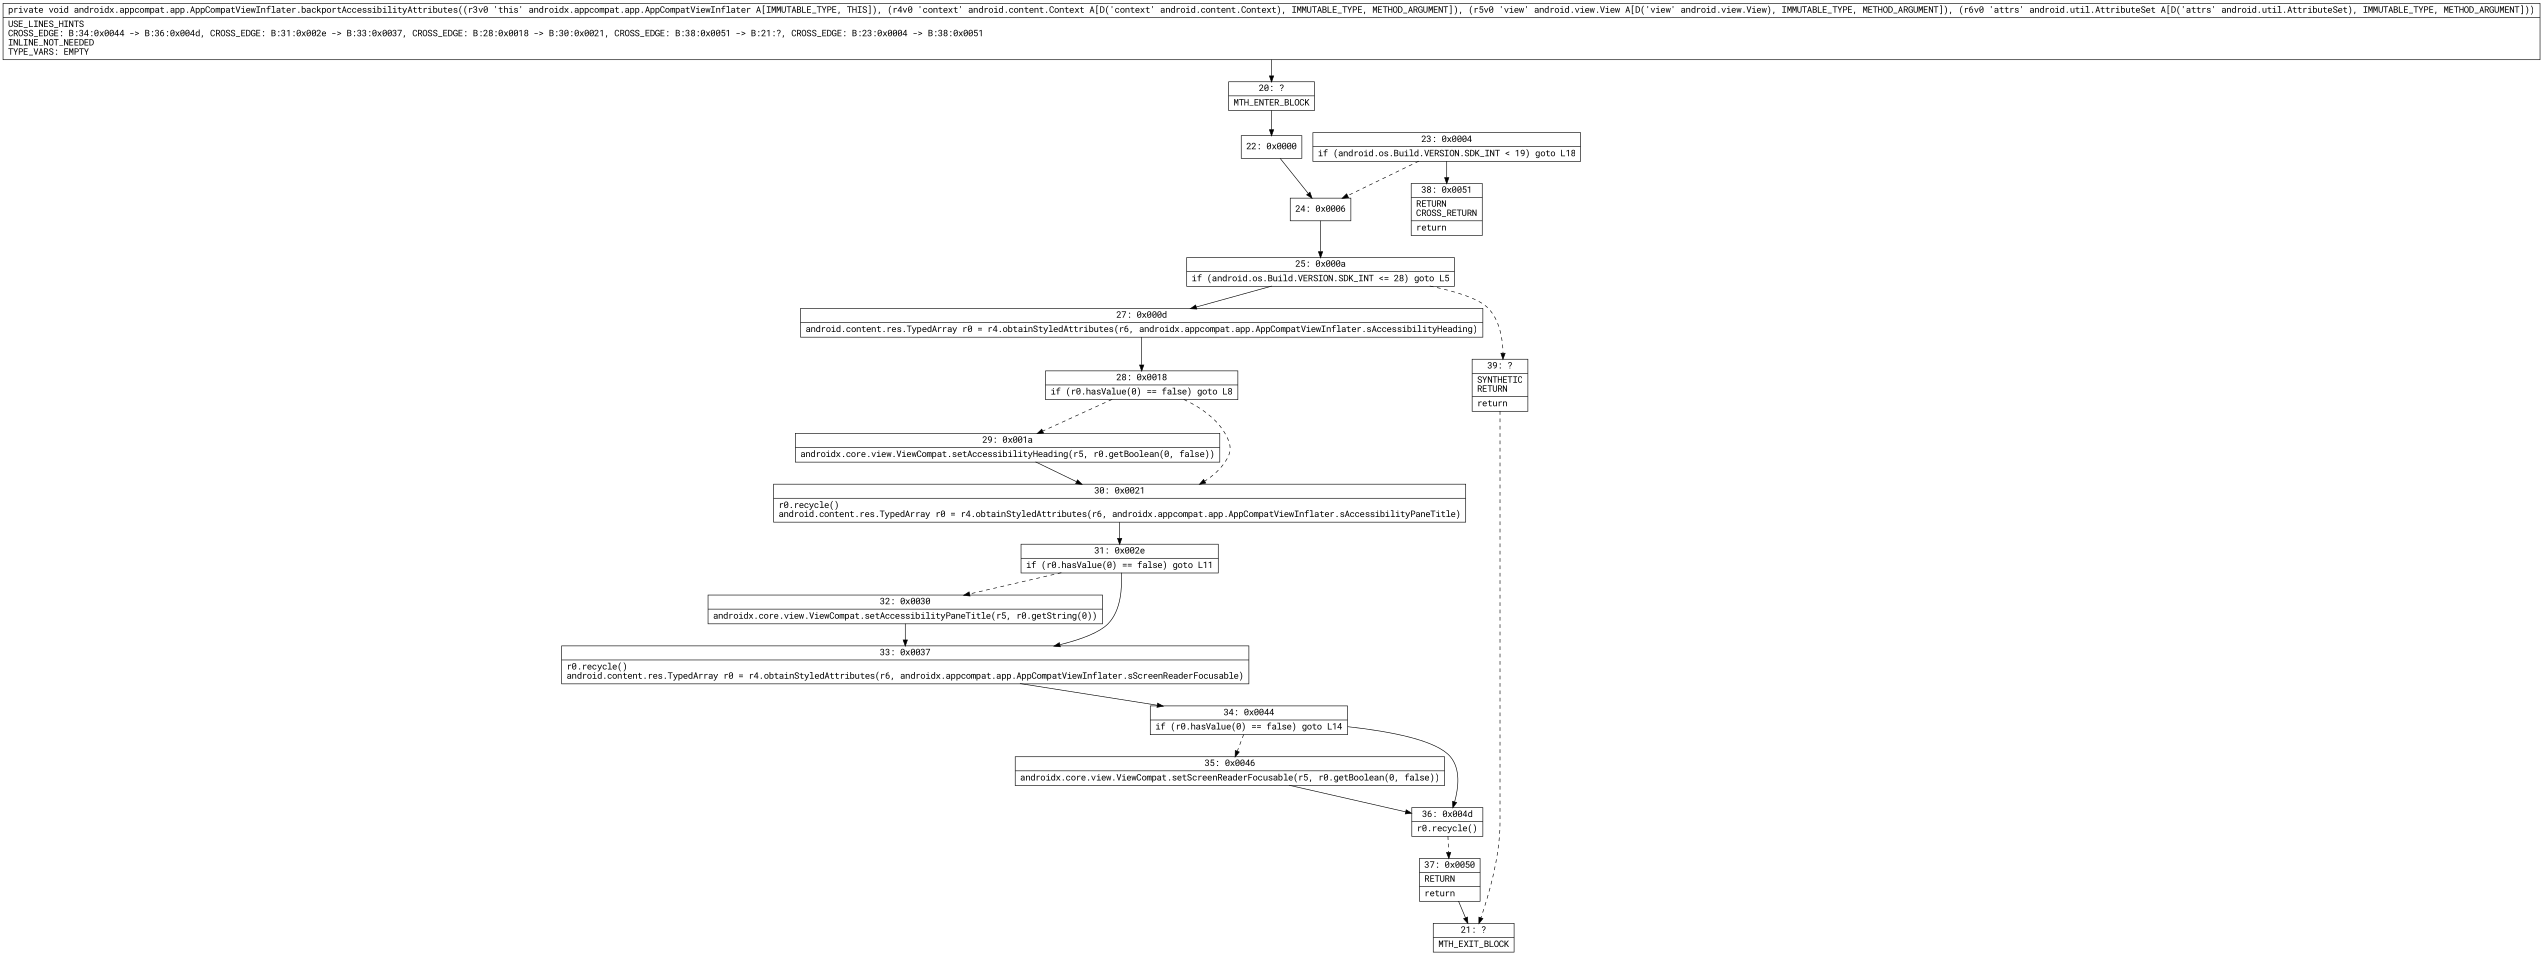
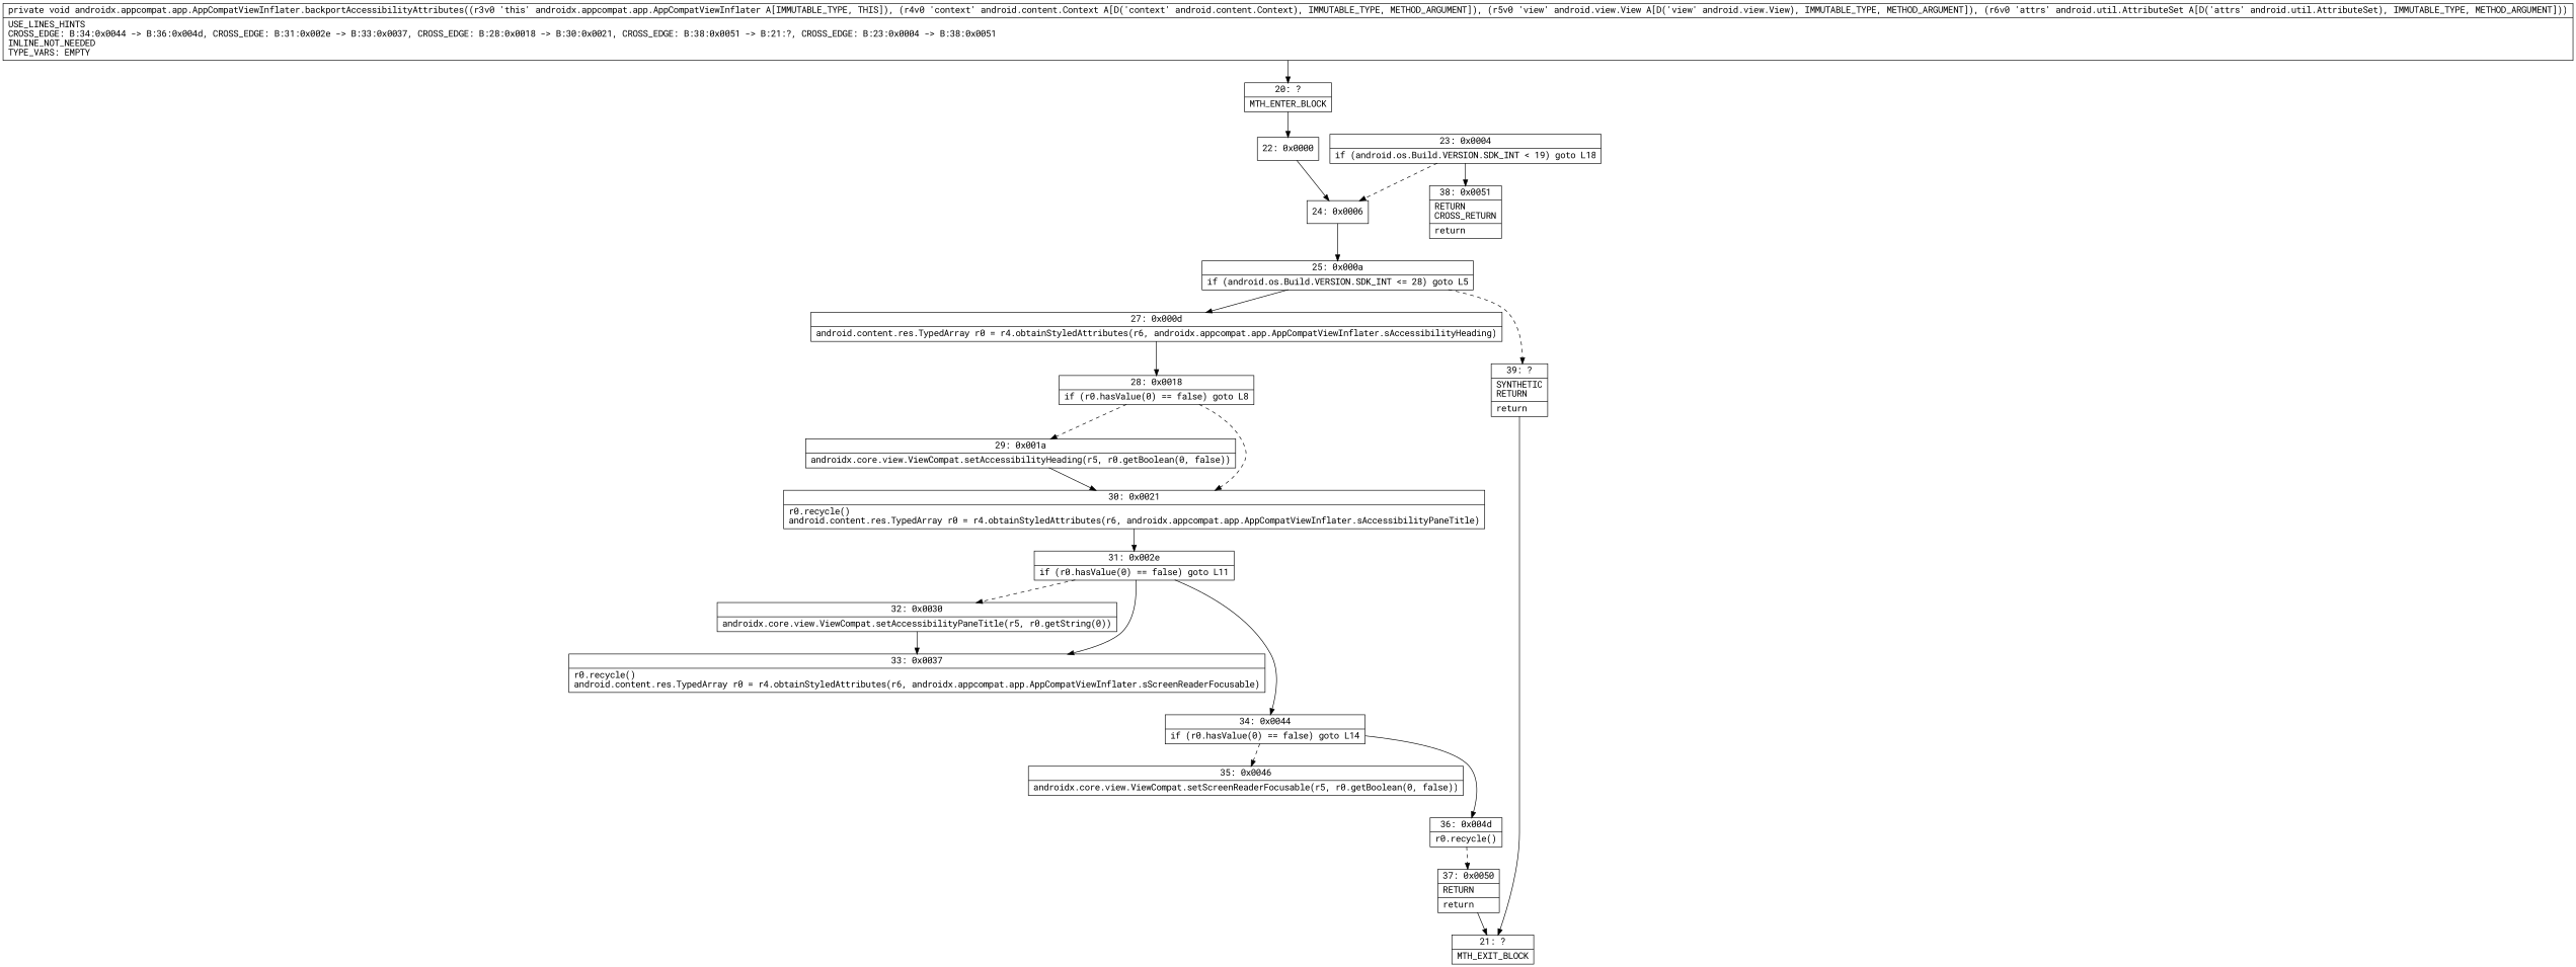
  digraph {
    fontname="Roboto Mono"
    node [fontname="Roboto Mono" shape=record]
    edge [fontname="Roboto Mono"]
    n1 [label="{20\:\ ?|MTH_ENTER_BLOCK\l}"]
    n2 [label="{22\:\ 0x0000}"]
    n3 [label="{24\:\ 0x0006}"]
    n4 [label="{23\:\ 0x0004|if (android.os.Build.VERSION.SDK_INT \< 19) goto L18\l}"]
    n5 [label="{38\:\ 0x0051|RETURN\lCROSS_RETURN\l|return\l}"]
    n6 [label="{25\:\ 0x000a|if (android.os.Build.VERSION.SDK_INT \<= 28) goto L5\l}"]
    n7 [label="{27\:\ 0x000d|android.content.res.TypedArray r0 = r4.obtainStyledAttributes(r6, androidx.appcompat.app.AppCompatViewInflater.sAccessibilityHeading)\l}"]
    n8 [label="{39\:\ ?|SYNTHETIC\lRETURN\l|return\l}"]
    n9 [label="{28\:\ 0x0018|if (r0.hasValue(0) == false) goto L8\l}"]
    n10 [label="{21\:\ ?|MTH_EXIT_BLOCK\l}"]
    n11 [label="{29\:\ 0x001a|androidx.core.view.ViewCompat.setAccessibilityHeading(r5, r0.getBoolean(0, false))\l}"]
    n12 [label="{30\:\ 0x0021|r0.recycle()\landroid.content.res.TypedArray r0 = r4.obtainStyledAttributes(r6, androidx.appcompat.app.AppCompatViewInflater.sAccessibilityPaneTitle)\l}"]
    n13 [label="{31\:\ 0x002e|if (r0.hasValue(0) == false) goto L11\l}"]
    n14 [label="{32\:\ 0x0030|androidx.core.view.ViewCompat.setAccessibilityPaneTitle(r5, r0.getString(0))\l}"]
    n15 [label="{33\:\ 0x0037|r0.recycle()\landroid.content.res.TypedArray r0 = r4.obtainStyledAttributes(r6, androidx.appcompat.app.AppCompatViewInflater.sScreenReaderFocusable)\l}"]
    n16 [label="{34\:\ 0x0044|if (r0.hasValue(0) == false) goto L14\l}"]
    n17 [label="{35\:\ 0x0046|androidx.core.view.ViewCompat.setScreenReaderFocusable(r5, r0.getBoolean(0, false))\l}"]
    n18 [label="{36\:\ 0x004d|r0.recycle()\l}"]
    n19 [label="{37\:\ 0x0050|RETURN\l|return\l}"]
    n20 [label="{private void androidx.appcompat.app.AppCompatViewInflater.backportAccessibilityAttributes((r3v0 'this' androidx.appcompat.app.AppCompatViewInflater A[IMMUTABLE_TYPE, THIS]), (r4v0 'context' android.content.Context A[D('context' android.content.Context), IMMUTABLE_TYPE, METHOD_ARGUMENT]), (r5v0 'view' android.view.View A[D('view' android.view.View), IMMUTABLE_TYPE, METHOD_ARGUMENT]), (r6v0 'attrs' android.util.AttributeSet A[D('attrs' android.util.AttributeSet), IMMUTABLE_TYPE, METHOD_ARGUMENT]))  | USE_LINES_HINTS\lCROSS_EDGE: B:34:0x0044 \-\> B:36:0x004d, CROSS_EDGE: B:31:0x002e \-\> B:33:0x0037, CROSS_EDGE: B:28:0x0018 \-\> B:30:0x0021, CROSS_EDGE: B:38:0x0051 \-\> B:21:?, CROSS_EDGE: B:23:0x0004 \-\> B:38:0x0051\lINLINE_NOT_NEEDED\lTYPE_VARS: EMPTY\l}"]
    n1 -> n2
    n2 -> n3
    n3 -> n6
    n4 -> n3 [style=dashed]
    n4 -> n5
    n6 -> n7
    n6 -> n8 [style=dashed]
    n7 -> n9
-   n8 -> n10 [style=dashed]
+   n8 -> n10
    n9 -> n11 [style=dashed]
    n9 -> n12 [style=dashed]
    n11 -> n12
    n12 -> n13
    n13 -> n14 [style=dashed]
    n13 -> n15
    n14 -> n15
-   n15 -> n16
+   n13 -> n16
    n16 -> n17 [style=dashed]
    n16 -> n18
-   n17 -> n18
    n18 -> n19 [style=dashed]
    n19 -> n10
    n20 -> n1
  }
